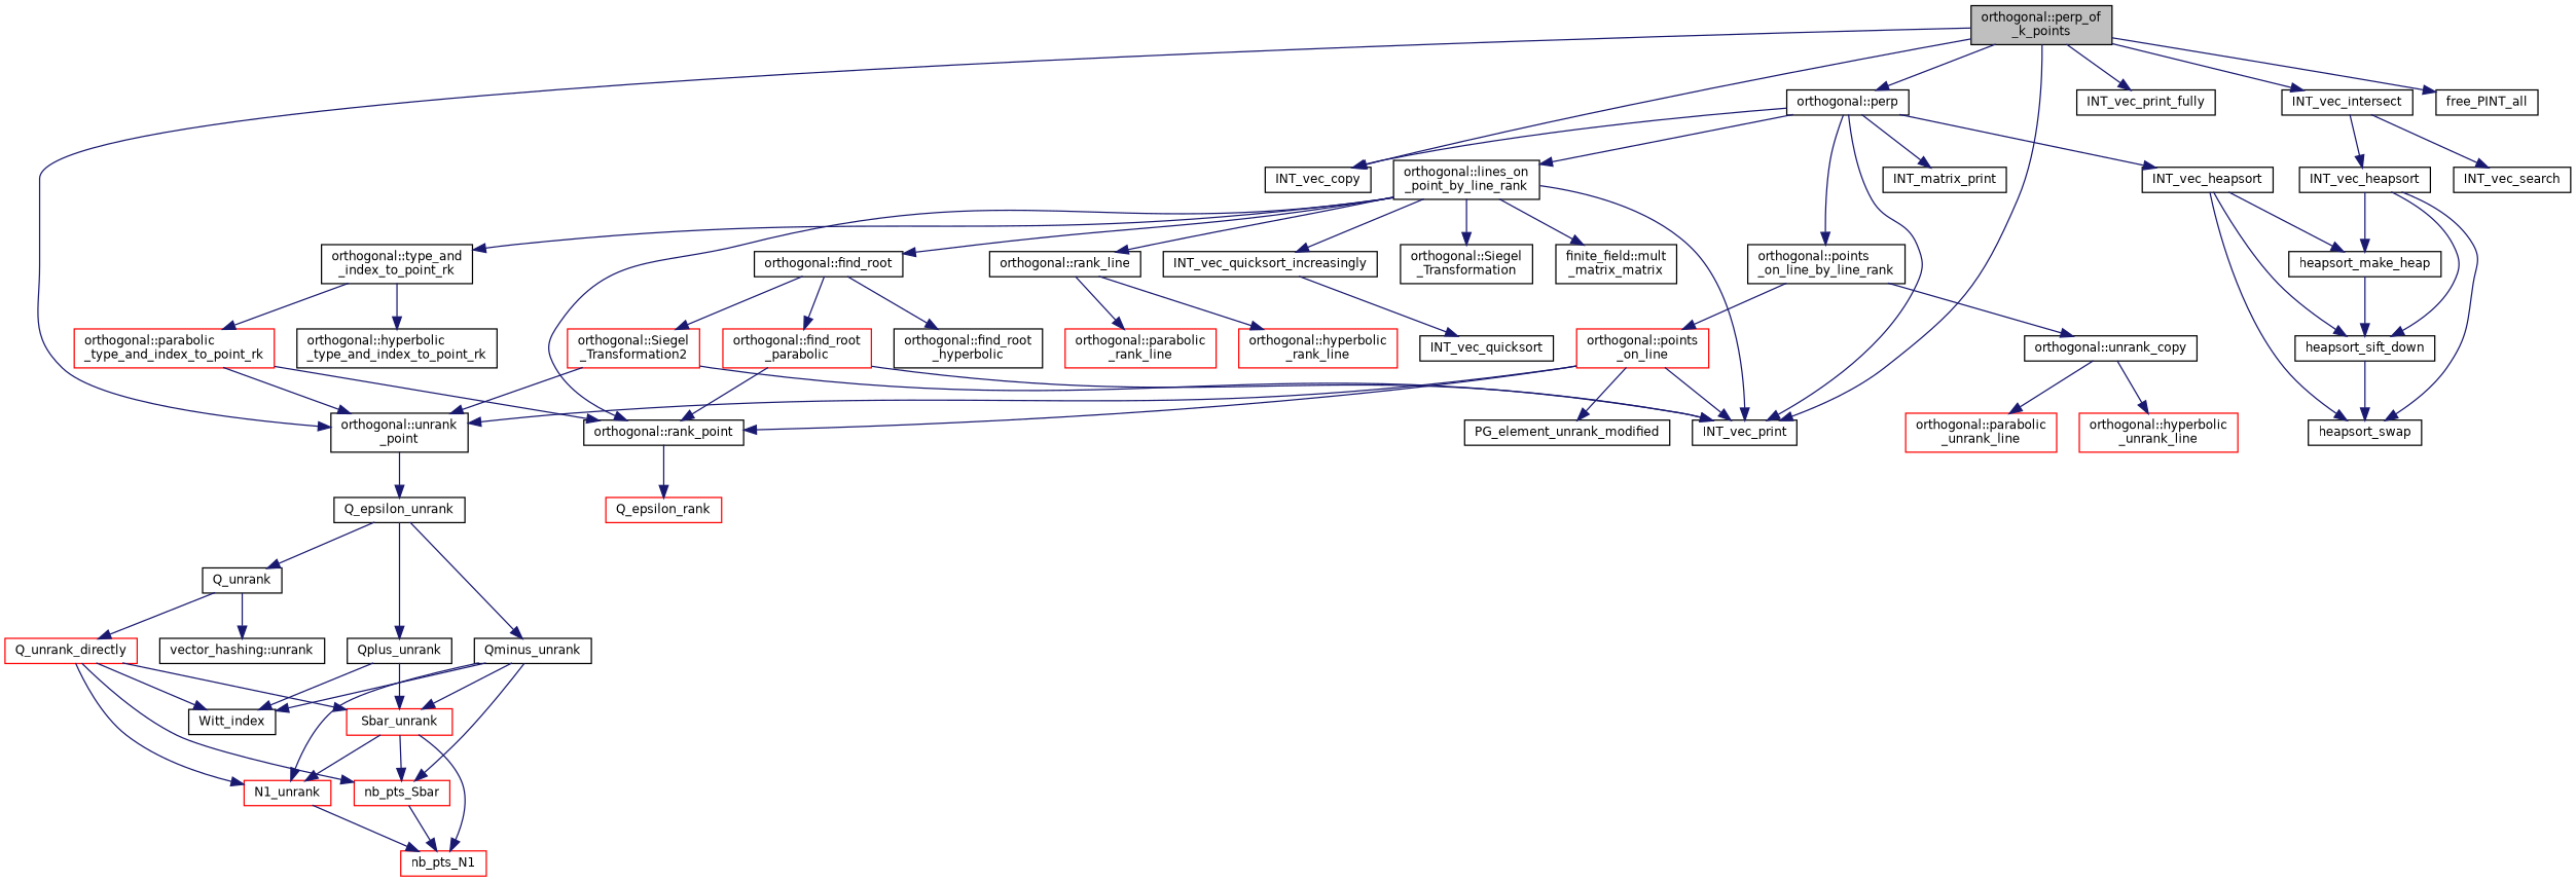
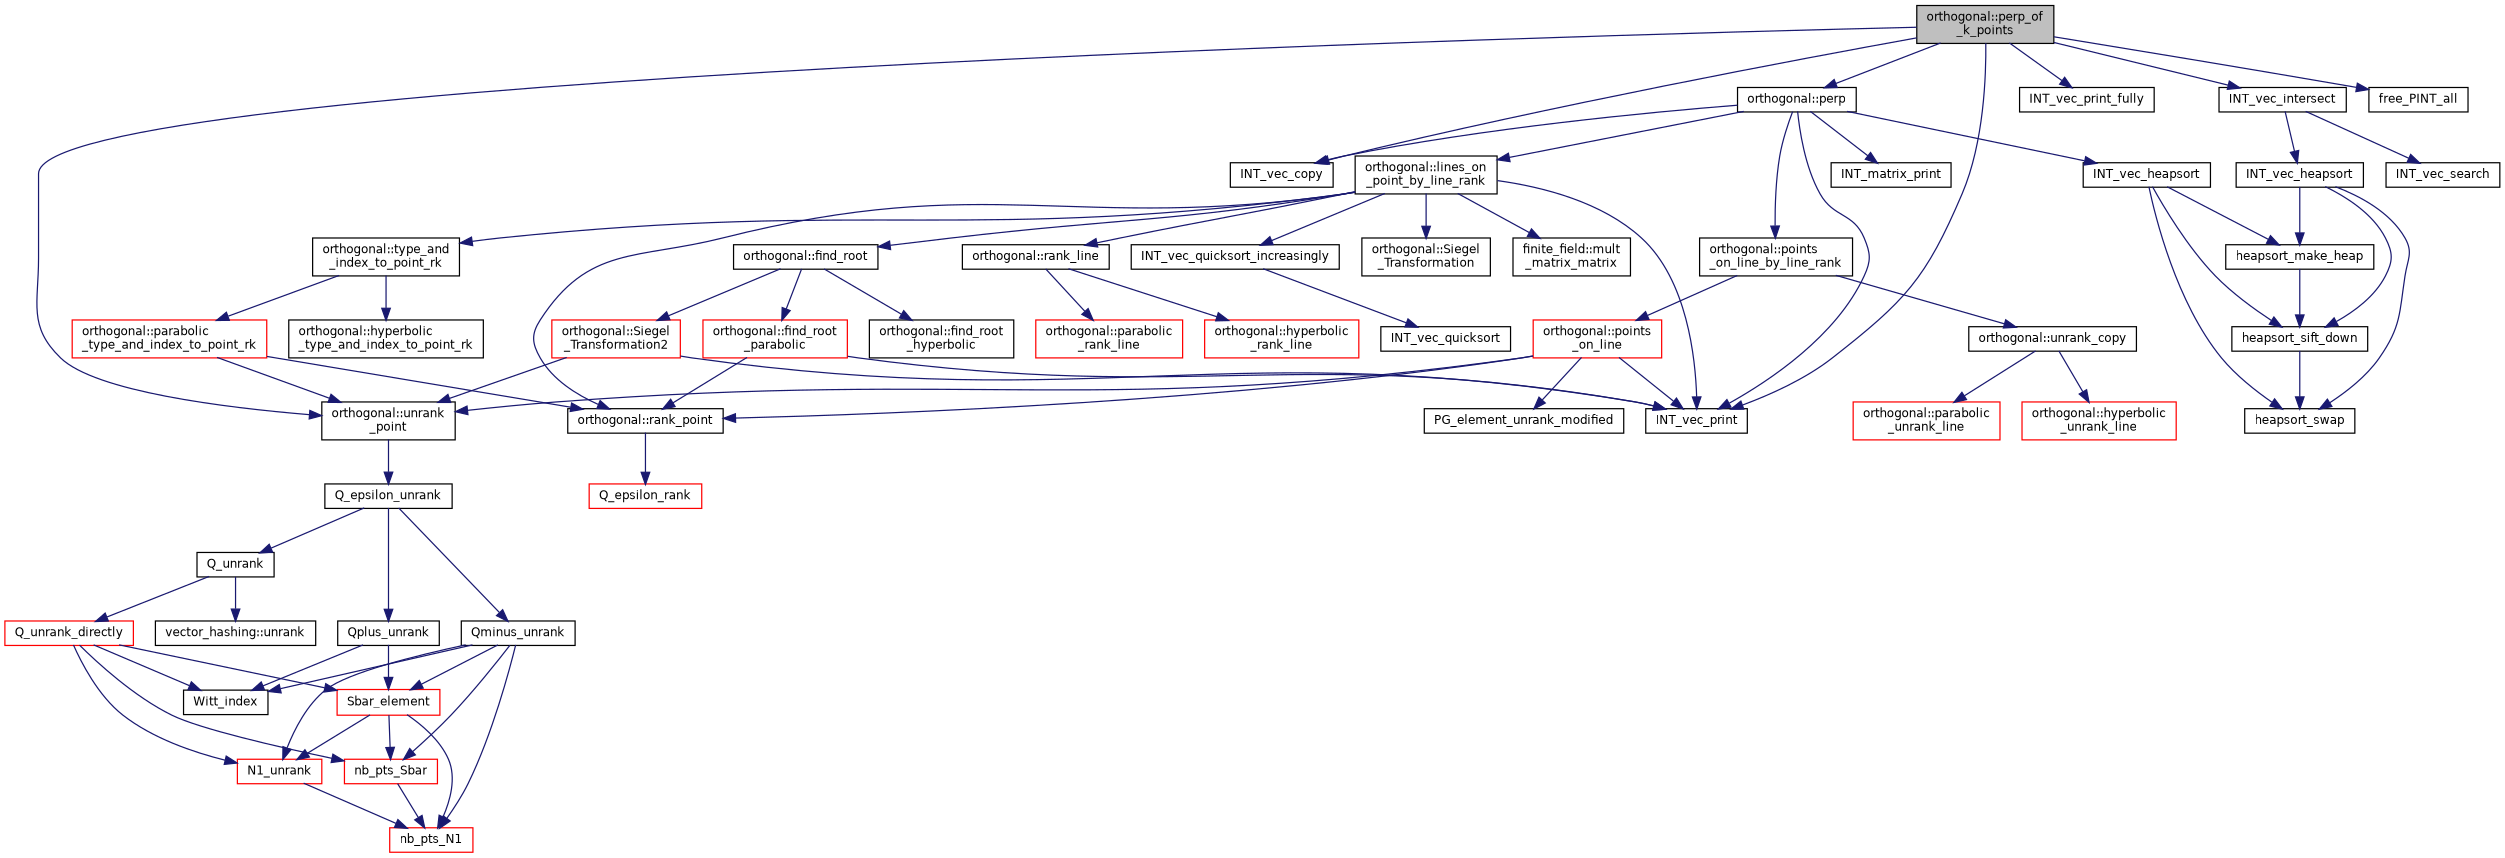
  digraph {
    rankdir=TB
    node [color=black fillcolor=white fontname=Helvetica fontsize=10 shape=record style=filled]
    edge [color=midnightblue fontname=Helvetica fontsize=10 labelfontname=Helvetica labelfontsize=10 style=solid]
    n1 [fillcolor=grey75 fontcolor=black height=0.2 label="orthogonal::perp_of\l_k_points" width=0.4]
    n2 [height=0.2 label=INT_vec_print width=0.4]
    n3 [height=0.2 label="orthogonal::unrank\l_point" width=0.4]
    n4 [height=0.2 label="orthogonal::perp" width=0.4]
    n5 [height=0.2 label=INT_vec_copy width=0.4]
    n6 [height=0.2 label=INT_vec_print_fully width=0.4]
    n7 [height=0.2 label=INT_vec_intersect width=0.4]
    n8 [height=0.2 label=free_PINT_all width=0.4]
    n9 [height=0.2 label=Q_epsilon_unrank width=0.4]
    n10 [height=0.2 label="orthogonal::lines_on\l_point_by_line_rank" width=0.4]
    n11 [height=0.2 label="orthogonal::points\l_on_line_by_line_rank" width=0.4]
    n12 [height=0.2 label=INT_matrix_print width=0.4]
    n13 [height=0.2 label=INT_vec_heapsort width=0.4]
    n14 [height=0.2 label=INT_vec_heapsort width=0.4]
    n15 [height=0.2 label=INT_vec_search width=0.4]
    n16 [height=0.2 label=Q_unrank width=0.4]
    n17 [height=0.2 label=Qplus_unrank width=0.4]
    n18 [height=0.2 label=Qminus_unrank width=0.4]
    n19 [height=0.2 label="vector_hashing::unrank" width=0.4]
    n20 [color=red height=0.2 label=Q_unrank_directly width=0.4]
    n21 [height=0.2 label=Witt_index width=0.4]
-   n22 [color=red height=0.2 label=Sbar_unrank width=0.4]
+   n22 [color=red height=0.2 label=Sbar_element width=0.4]
    n23 [color=red height=0.2 label=nb_pts_Sbar width=0.4]
    n24 [color=red height=0.2 label=N1_unrank width=0.4]
    n25 [color=red height=0.2 label=nb_pts_N1 width=0.4]
    n26 [height=0.2 label="orthogonal::type_and\l_index_to_point_rk" width=0.4]
    n27 [height=0.2 label="orthogonal::rank_point" width=0.4]
    n28 [height=0.2 label="orthogonal::find_root" width=0.4]
    n29 [height=0.2 label="orthogonal::Siegel\l_Transformation" width=0.4]
    n30 [height=0.2 label="finite_field::mult\l_matrix_matrix" width=0.4]
    n31 [height=0.2 label="orthogonal::rank_line" width=0.4]
    n32 [height=0.2 label=INT_vec_quicksort_increasingly width=0.4]
    n33 [height=0.2 label="orthogonal::unrank_copy" width=0.4]
    n34 [color=red height=0.2 label="orthogonal::points\l_on_line" width=0.4]
    n35 [height=0.2 label=heapsort_make_heap width=0.4]
    n36 [height=0.2 label=heapsort_sift_down width=0.4]
    n37 [height=0.2 label=heapsort_swap width=0.4]
    n38 [height=0.2 label="orthogonal::hyperbolic\l_type_and_index_to_point_rk" width=0.4]
    n39 [color=red height=0.2 label="orthogonal::parabolic\l_type_and_index_to_point_rk" width=0.4]
    n40 [color=red height=0.2 label=Q_epsilon_rank width=0.4]
    n41 [height=0.2 label="orthogonal::find_root\l_hyperbolic" width=0.4]
    n42 [color=red height=0.2 label="orthogonal::find_root\l_parabolic" width=0.4]
    n43 [color=red height=0.2 label="orthogonal::Siegel\l_Transformation2" width=0.4]
    n44 [color=red height=0.2 label="orthogonal::hyperbolic\l_rank_line" width=0.4]
    n45 [color=red height=0.2 label="orthogonal::parabolic\l_rank_line" width=0.4]
    n46 [height=0.2 label=INT_vec_quicksort width=0.4]
    n47 [color=red height=0.2 label="orthogonal::hyperbolic\l_unrank_line" width=0.4]
    n48 [color=red height=0.2 label="orthogonal::parabolic\l_unrank_line" width=0.4]
    n49 [height=0.2 label=PG_element_unrank_modified width=0.4]
    n1 -> n2
    n1 -> n3
    n1 -> n4
    n1 -> n5
    n1 -> n6
    n1 -> n7
    n1 -> n8
    n3 -> n9
    n4 -> n2
    n4 -> n5
    n4 -> n10
    n4 -> n11
    n4 -> n12
    n4 -> n13
    n7 -> n14
    n7 -> n15
    n9 -> n16
    n9 -> n17
    n9 -> n18
    n10 -> n2
    n10 -> n26
    n10 -> n27
    n10 -> n28
    n10 -> n29
    n10 -> n30
    n10 -> n31
    n10 -> n32
    n11 -> n33
    n11 -> n34
    n13 -> n35
    n13 -> n36
    n13 -> n37
    n14 -> n35
    n14 -> n36
    n14 -> n37
    n16 -> n19
    n16 -> n20
    n17 -> n21
    n17 -> n22
    n18 -> n21
    n18 -> n22
    n18 -> n23
    n18 -> n24
+   n18 -> n25
    n20 -> n21
    n20 -> n22
    n20 -> n23
    n20 -> n24
    n22 -> n23
    n22 -> n24
    n22 -> n25
    n23 -> n25
    n24 -> n25
    n26 -> n38
    n26 -> n39
    n27 -> n40
    n28 -> n41
    n28 -> n42
    n28 -> n43
    n31 -> n44
    n31 -> n45
    n32 -> n46
    n33 -> n47
    n33 -> n48
    n34 -> n2
    n34 -> n3
    n34 -> n27
    n34 -> n49
    n35 -> n36
    n36 -> n37
    n39 -> n3
    n39 -> n27
    n42 -> n2
    n42 -> n27
    n43 -> n2
    n43 -> n3
  }
